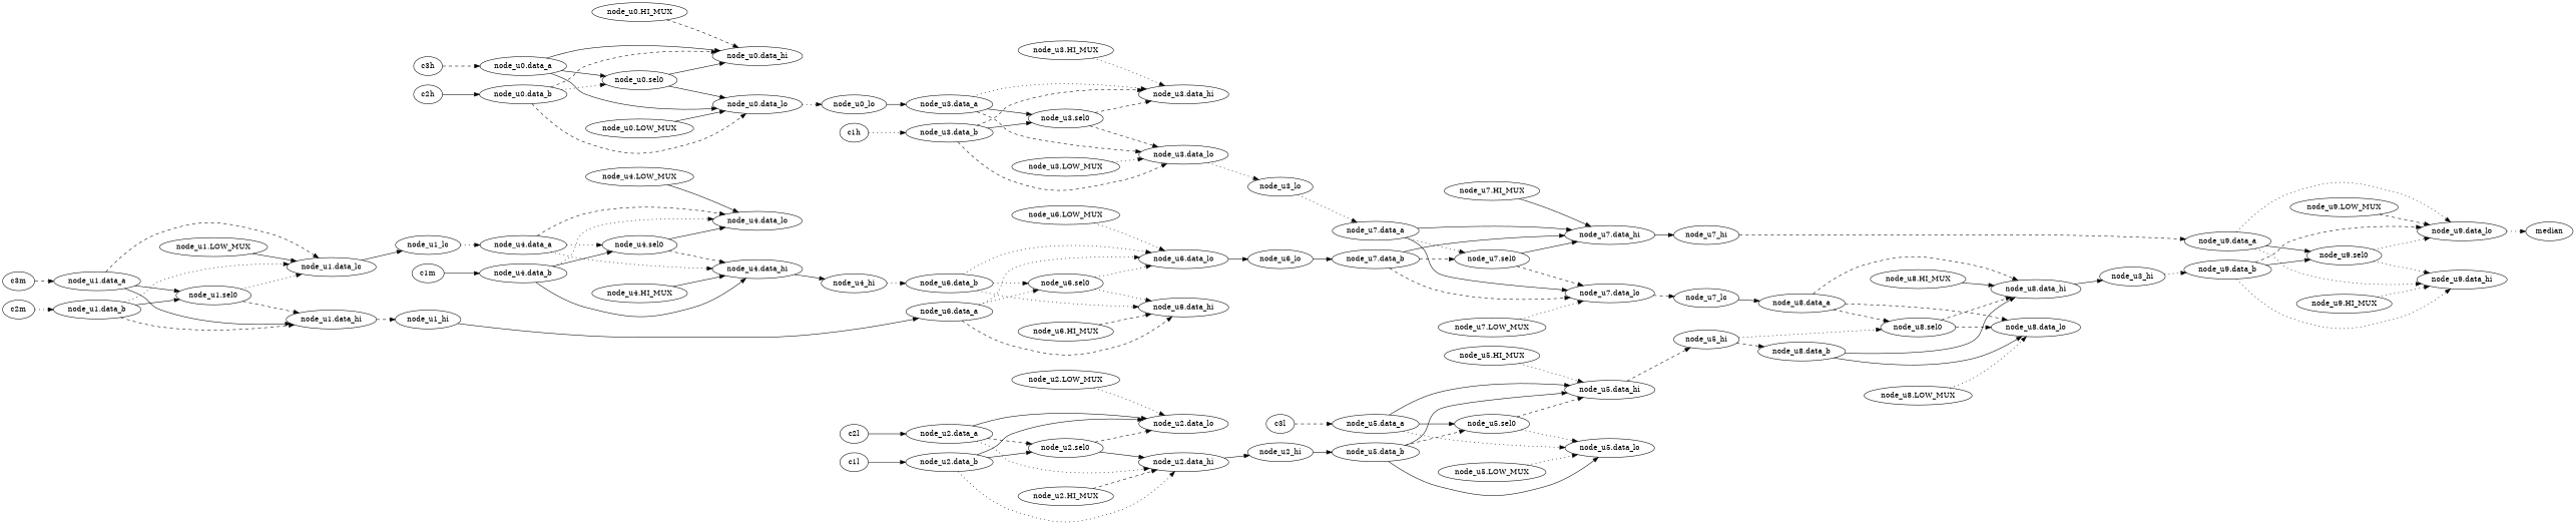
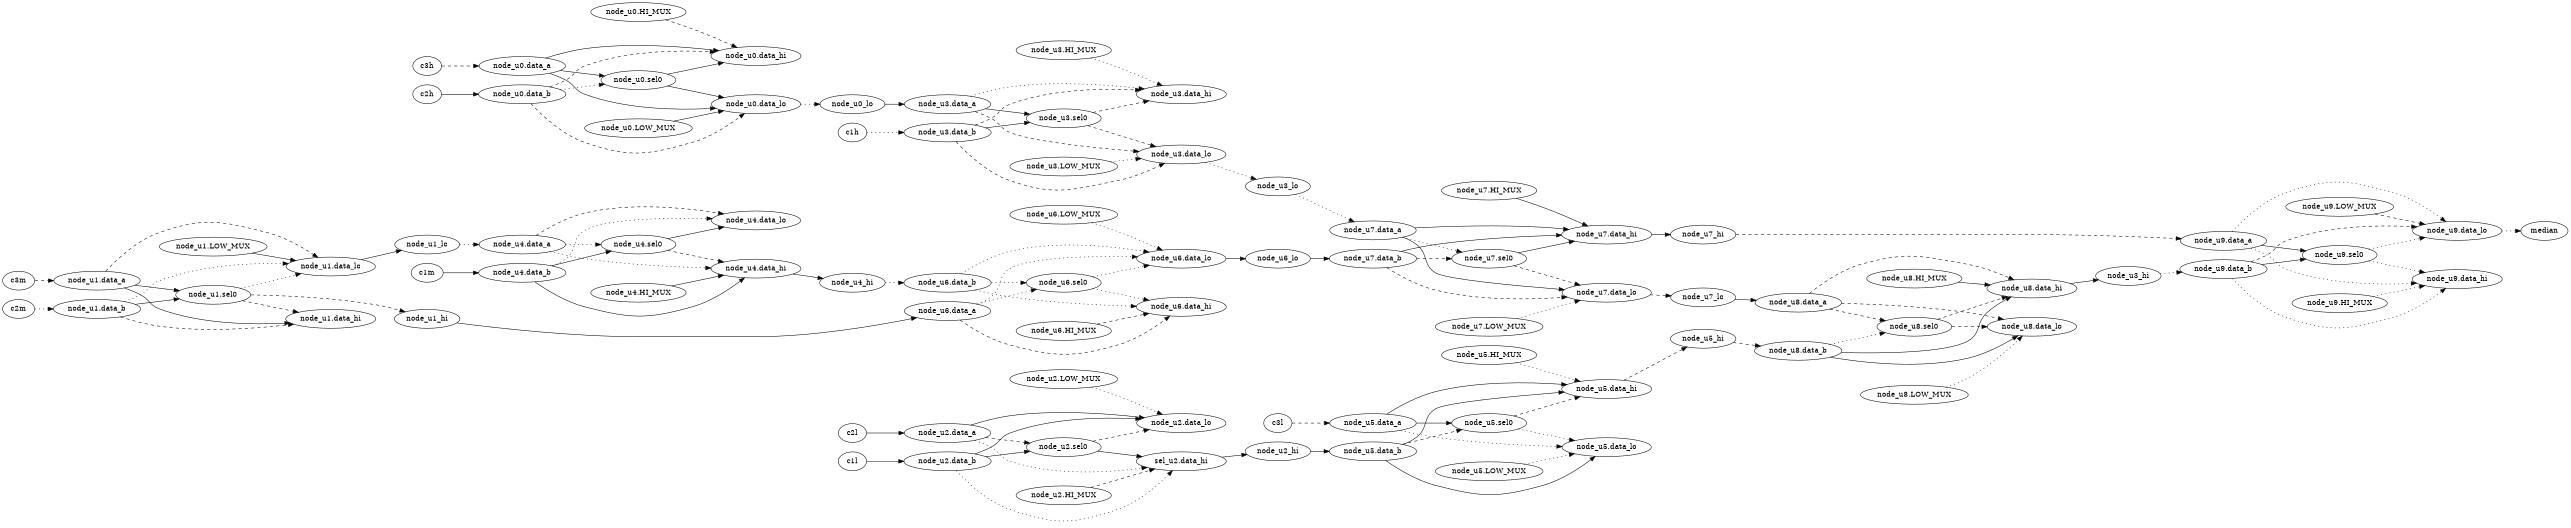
  strict digraph {
    rankdir=LR
    edge [style=solid weight=1.0]
    "node_u1.data_hi"
    node_u1_hi
    "node_u6.data_a"
    "node_u8.sel0"
    "node_u8.data_hi"
    "node_u8.data_lo"
    n7 [label=node_u3_hi]
    "node_u9.data_b"
    "node_u6.HI_MUX"
    "node_u6.data_hi"
    "node_u5.data_hi"
    node_u5_hi
    "node_u8.data_b"
    "node_u1.data_lo"
    node_u1_lo
    "node_u4.data_a"
    "node_u4.data_hi"
    "node_u4.sel0"
    "node_u4.data_lo"
    "node_u3.sel0"
    "node_u3.data_lo"
    "node_u3.data_hi"
    node_u3_lo
    "node_u7.data_a"
    node_u0_lo
    "node_u3.data_a"
    "node_u5.data_b"
    "node_u5.sel0"
    "node_u5.data_lo"
    "node_u5.data_a"
    "node_u1.sel0"
    "node_u9.data_lo"
    "node_u9.sel0"
    "node_u9.data_hi"
    median
    "node_u1.LOW_MUX"
    "node_u7.data_lo"
    "node_u7.sel0"
    "node_u7.data_hi"
    "node_u2.HI_MUX"
-   "node_u2.data_hi"
+   "node_u2.data_hi" [label="sel_u2.data_hi"]
    node_u2_hi
    c1h
    "node_u3.data_b"
    c1m
    "node_u4.data_b"
    node_u4_hi
    node_u7_lo
    "node_u8.data_a"
    c1l
    "node_u2.data_b"
    "node_u2.data_lo"
    "node_u2.sel0"
    "node_u3.HI_MUX"
    node_u7_hi
    "node_u9.data_a"
    "node_u7.data_b"
    "node_u6.data_b"
    "node_u6.sel0"
    "node_u6.data_lo"
    node_u6_lo
    "node_u4.HI_MUX"
    c2h
    "node_u0.data_b"
    "node_u0.data_hi"
    "node_u0.data_lo"
    "node_u0.sel0"
    c2l
    "node_u2.data_a"
    c2m
    "node_u1.data_b"
    "node_u1.data_a"
    "node_u0.HI_MUX"
    c3m
    c3l
    "node_u5.HI_MUX"
    "node_u0.data_a"
    "node_u5.LOW_MUX"
-   "node_u4.LOW_MUX"
    "node_u8.LOW_MUX"
    c3h
    "node_u2.LOW_MUX"
    "node_u3.LOW_MUX"
    "node_u8.HI_MUX"
    "node_u9.HI_MUX"
    "node_u0.LOW_MUX"
    "node_u7.HI_MUX"
    "node_u6.LOW_MUX"
    "node_u9.LOW_MUX"
    "node_u7.LOW_MUX"
-   "node_u1.data_hi" -> node_u1_hi [style=dashed]
+   "node_u1.sel0" -> node_u1_hi [style=dashed]
    node_u1_hi -> "node_u6.data_a"
    "node_u6.data_a" -> "node_u6.data_hi" [style=dashed]
    "node_u6.data_a" -> "node_u6.sel0" [style=dotted weight=2.0]
    "node_u6.data_a" -> "node_u6.data_lo" [style=dotted]
    "node_u8.sel0" -> "node_u8.data_hi" [style=dashed weight=3.0]
    "node_u8.sel0" -> "node_u8.data_lo" [style=dashed weight=3.0]
    "node_u8.data_hi" -> n7
    n7 -> "node_u9.data_b" [style=dotted]
    "node_u9.data_b" -> "node_u9.data_lo" [style=dashed]
    "node_u9.data_b" -> "node_u9.sel0" [weight=2.0]
    "node_u9.data_b" -> "node_u9.data_hi" [style=dotted]
    "node_u6.HI_MUX" -> "node_u6.data_hi" [style=dashed weight=2.0]
    "node_u5.data_hi" -> node_u5_hi [style=dashed]
    node_u5_hi -> "node_u8.data_b" [style=dashed]
-   node_u5_hi -> "node_u8.sel0" [style=dotted weight=2.0]
+   "node_u8.data_b" -> "node_u8.sel0" [style=dotted weight=2.0]
    "node_u8.data_b" -> "node_u8.data_hi"
    "node_u8.data_b" -> "node_u8.data_lo"
    "node_u1.data_lo" -> node_u1_lo
    node_u1_lo -> "node_u4.data_a" [style=dotted]
    "node_u4.data_a" -> "node_u4.data_hi" [style=dotted]
    "node_u4.data_a" -> "node_u4.sel0" [style=dotted weight=2.0]
    "node_u4.data_a" -> "node_u4.data_lo" [style=dashed]
    "node_u4.data_hi" -> node_u4_hi
    "node_u4.sel0" -> "node_u4.data_hi" [style=dashed weight=3.0]
    "node_u4.sel0" -> "node_u4.data_lo" [weight=3.0]
    "node_u3.sel0" -> "node_u3.data_lo" [style=dashed weight=3.0]
    "node_u3.sel0" -> "node_u3.data_hi" [style=dashed weight=3.0]
    "node_u3.data_lo" -> node_u3_lo [style=dotted]
    node_u3_lo -> "node_u7.data_a" [style=dotted]
    "node_u7.data_a" -> "node_u7.data_lo"
    "node_u7.data_a" -> "node_u7.sel0" [style=dotted weight=2.0]
    "node_u7.data_a" -> "node_u7.data_hi"
    node_u0_lo -> "node_u3.data_a"
    "node_u3.data_a" -> "node_u3.sel0" [weight=2.0]
    "node_u3.data_a" -> "node_u3.data_lo" [style=dashed]
    "node_u3.data_a" -> "node_u3.data_hi" [style=dotted]
    "node_u5.data_b" -> "node_u5.data_hi"
    "node_u5.data_b" -> "node_u5.sel0" [style=dashed weight=2.0]
    "node_u5.data_b" -> "node_u5.data_lo"
    "node_u5.sel0" -> "node_u5.data_hi" [style=dashed weight=3.0]
    "node_u5.sel0" -> "node_u5.data_lo" [style=dotted weight=3.0]
    "node_u5.data_a" -> "node_u5.data_hi"
    "node_u5.data_a" -> "node_u5.sel0" [weight=2.0]
    "node_u5.data_a" -> "node_u5.data_lo" [style=dotted]
    "node_u1.sel0" -> "node_u1.data_hi" [style=dashed weight=3.0]
    "node_u1.sel0" -> "node_u1.data_lo" [style=dotted weight=3.0]
    "node_u9.data_lo" -> median [style=dotted]
    "node_u9.sel0" -> "node_u9.data_lo" [style=dotted weight=3.0]
    "node_u9.sel0" -> "node_u9.data_hi" [style=dotted weight=3.0]
    "node_u1.LOW_MUX" -> "node_u1.data_lo" [weight=2.0]
    "node_u7.data_lo" -> node_u7_lo [style=dashed]
    "node_u7.sel0" -> "node_u7.data_lo" [style=dashed weight=3.0]
    "node_u7.sel0" -> "node_u7.data_hi" [weight=3.0]
    "node_u7.data_hi" -> node_u7_hi
    "node_u2.HI_MUX" -> "node_u2.data_hi" [style=dashed weight=2.0]
    "node_u2.data_hi" -> node_u2_hi
    node_u2_hi -> "node_u5.data_b"
    c1h -> "node_u3.data_b" [style=dotted]
    "node_u3.data_b" -> "node_u3.sel0" [weight=2.0]
    "node_u3.data_b" -> "node_u3.data_lo" [style=dashed]
    "node_u3.data_b" -> "node_u3.data_hi" [style=dashed]
    c1m -> "node_u4.data_b"
    "node_u4.data_b" -> "node_u4.data_hi"
    "node_u4.data_b" -> "node_u4.sel0" [weight=2.0]
    "node_u4.data_b" -> "node_u4.data_lo" [style=dotted]
    node_u4_hi -> "node_u6.data_b" [style=dotted]
    node_u7_lo -> "node_u8.data_a"
    "node_u8.data_a" -> "node_u8.sel0" [style=dashed weight=2.0]
    "node_u8.data_a" -> "node_u8.data_hi" [style=dashed]
    "node_u8.data_a" -> "node_u8.data_lo" [style=dashed]
    c1l -> "node_u2.data_b"
    "node_u2.data_b" -> "node_u2.data_hi" [style=dotted]
    "node_u2.data_b" -> "node_u2.data_lo"
    "node_u2.data_b" -> "node_u2.sel0" [weight=2.0]
    "node_u2.sel0" -> "node_u2.data_hi" [weight=3.0]
    "node_u2.sel0" -> "node_u2.data_lo" [style=dashed weight=3.0]
    "node_u3.HI_MUX" -> "node_u3.data_hi" [style=dotted weight=2.0]
    node_u7_hi -> "node_u9.data_a" [style=dashed]
    "node_u9.data_a" -> "node_u9.data_lo" [style=dotted]
    "node_u9.data_a" -> "node_u9.sel0" [weight=2.0]
    "node_u9.data_a" -> "node_u9.data_hi" [style=dotted]
    "node_u7.data_b" -> "node_u7.data_lo" [style=dashed]
    "node_u7.data_b" -> "node_u7.sel0" [style=dashed weight=2.0]
    "node_u7.data_b" -> "node_u7.data_hi"
    "node_u6.data_b" -> "node_u6.data_hi" [style=dotted]
    "node_u6.data_b" -> "node_u6.sel0" [style=dotted weight=2.0]
    "node_u6.data_b" -> "node_u6.data_lo" [style=dotted]
    "node_u6.sel0" -> "node_u6.data_hi" [style=dotted weight=3.0]
    "node_u6.sel0" -> "node_u6.data_lo" [style=dotted weight=3.0]
    "node_u6.data_lo" -> node_u6_lo
    node_u6_lo -> "node_u7.data_b"
    "node_u4.HI_MUX" -> "node_u4.data_hi" [weight=2.0]
    c2h -> "node_u0.data_b"
    "node_u0.data_b" -> "node_u0.data_hi" [style=dashed]
    "node_u0.data_b" -> "node_u0.data_lo" [style=dashed]
    "node_u0.data_b" -> "node_u0.sel0" [style=dotted weight=2.0]
    "node_u0.data_lo" -> node_u0_lo [style=dotted]
    "node_u0.sel0" -> "node_u0.data_hi" [weight=3.0]
    "node_u0.sel0" -> "node_u0.data_lo" [weight=3.0]
    c2l -> "node_u2.data_a"
    "node_u2.data_a" -> "node_u2.data_hi" [style=dotted]
    "node_u2.data_a" -> "node_u2.data_lo"
    "node_u2.data_a" -> "node_u2.sel0" [style=dashed weight=2.0]
    c2m -> "node_u1.data_b" [style=dotted]
    "node_u1.data_b" -> "node_u1.data_hi" [style=dashed]
    "node_u1.data_b" -> "node_u1.data_lo" [style=dotted]
    "node_u1.data_b" -> "node_u1.sel0" [weight=2.0]
    "node_u1.data_a" -> "node_u1.data_hi"
    "node_u1.data_a" -> "node_u1.data_lo" [style=dashed]
    "node_u1.data_a" -> "node_u1.sel0" [weight=2.0]
    "node_u0.HI_MUX" -> "node_u0.data_hi" [style=dashed weight=2.0]
    c3m -> "node_u1.data_a" [style=dashed]
    c3l -> "node_u5.data_a" [style=dashed]
    "node_u5.HI_MUX" -> "node_u5.data_hi" [style=dotted weight=2.0]
    "node_u0.data_a" -> "node_u0.data_hi"
    "node_u0.data_a" -> "node_u0.data_lo"
    "node_u0.data_a" -> "node_u0.sel0" [weight=2.0]
    "node_u5.LOW_MUX" -> "node_u5.data_lo" [style=dotted weight=2.0]
-   "node_u4.LOW_MUX" -> "node_u4.data_lo" [weight=2.0]
    "node_u8.LOW_MUX" -> "node_u8.data_lo" [style=dotted weight=2.0]
    c3h -> "node_u0.data_a" [style=dashed]
    "node_u2.LOW_MUX" -> "node_u2.data_lo" [style=dotted weight=2.0]
    "node_u3.LOW_MUX" -> "node_u3.data_lo" [style=dotted weight=2.0]
    "node_u8.HI_MUX" -> "node_u8.data_hi" [weight=2.0]
    "node_u9.HI_MUX" -> "node_u9.data_hi" [style=dotted weight=2.0]
    "node_u0.LOW_MUX" -> "node_u0.data_lo" [weight=2.0]
    "node_u7.HI_MUX" -> "node_u7.data_hi" [weight=2.0]
    "node_u6.LOW_MUX" -> "node_u6.data_lo" [style=dotted weight=2.0]
    "node_u9.LOW_MUX" -> "node_u9.data_lo" [style=dashed weight=2.0]
    "node_u7.LOW_MUX" -> "node_u7.data_lo" [style=dotted weight=2.0]
  }
